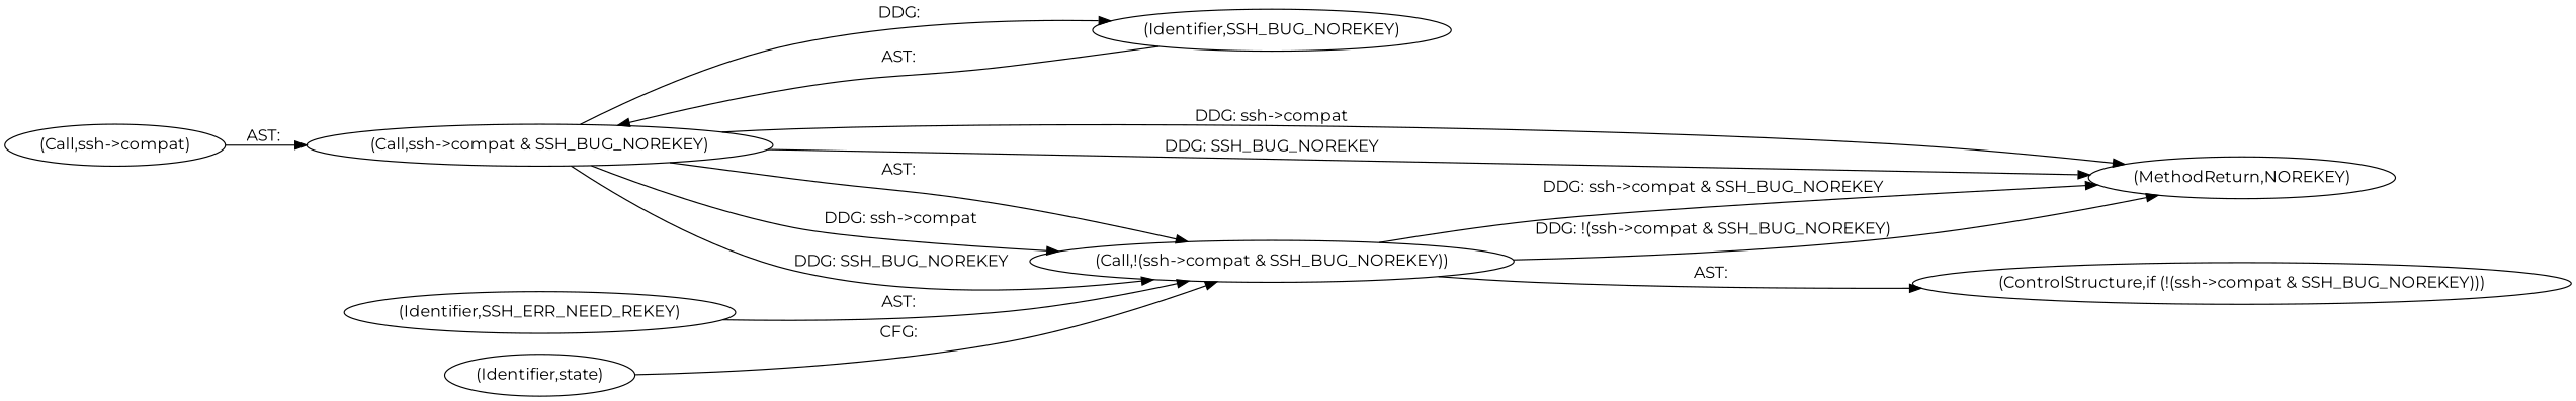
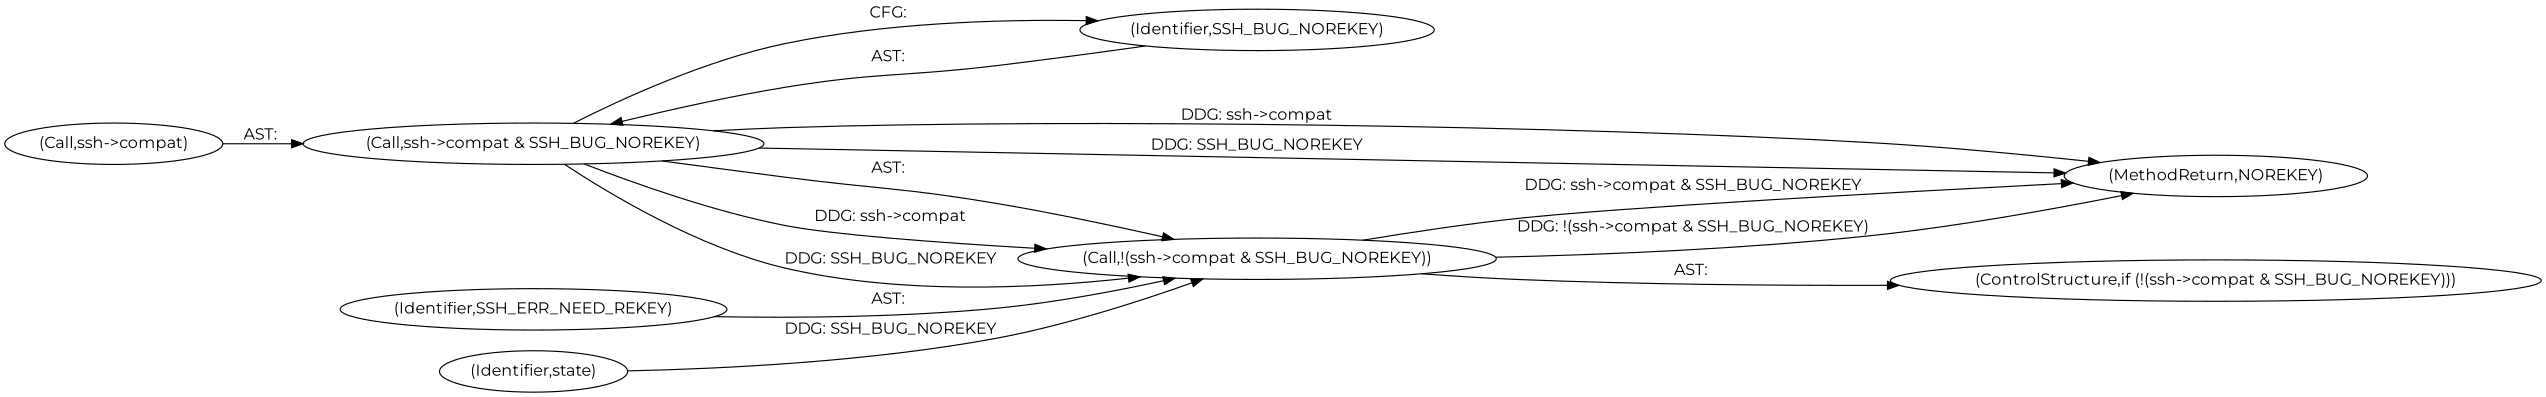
  digraph {
    fontname=Montserrat
    rankdir=LR
    node [fontname=Montserrat]
    edge [fontname=Montserrat]
    n1 [label="(Call,ssh->compat & SSH_BUG_NOREKEY)"]
    n2 [label="(Call,!(ssh->compat & SSH_BUG_NOREKEY))"]
    n3 [label="(Identifier,SSH_BUG_NOREKEY)"]
    n4 [label="(MethodReturn,NOREKEY)"]
    n5 [label="(ControlStructure,if (!(ssh->compat & SSH_BUG_NOREKEY)))"]
    n6 [label="(Identifier,SSH_ERR_NEED_REKEY)"]
    n7 [label="(Call,ssh->compat)"]
    n8 [label="(Identifier,state)"]
    n1 -> n2 [label="AST: "]
    n1 -> n2 [label="DDG: ssh->compat"]
    n1 -> n2 [label="DDG: SSH_BUG_NOREKEY"]
-   n1 -> n3 [label="DDG: "]
+   n1 -> n3 [label="CFG: "]
    n1 -> n4 [label="DDG: ssh->compat"]
    n1 -> n4 [label="DDG: SSH_BUG_NOREKEY"]
    n2 -> n4 [label="DDG: !(ssh->compat & SSH_BUG_NOREKEY)"]
    n2 -> n4 [label="DDG: ssh->compat & SSH_BUG_NOREKEY"]
    n2 -> n5 [label="AST: "]
    n3 -> n1 [label="AST: "]
    n6 -> n2 [label="AST: "]
    n7 -> n1 [label="AST: "]
-   n8 -> n2 [label="CFG: "]
+   n8 -> n2 [label="DDG: SSH_BUG_NOREKEY"]
  }
